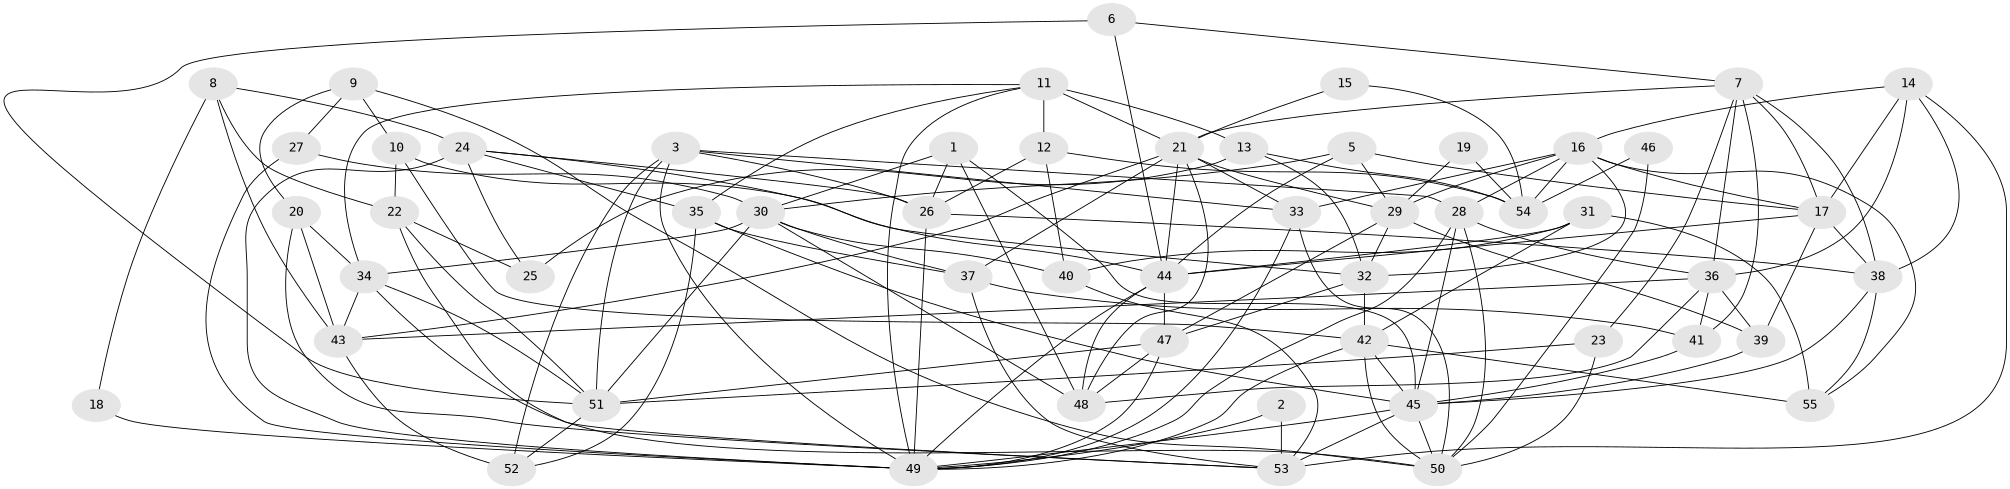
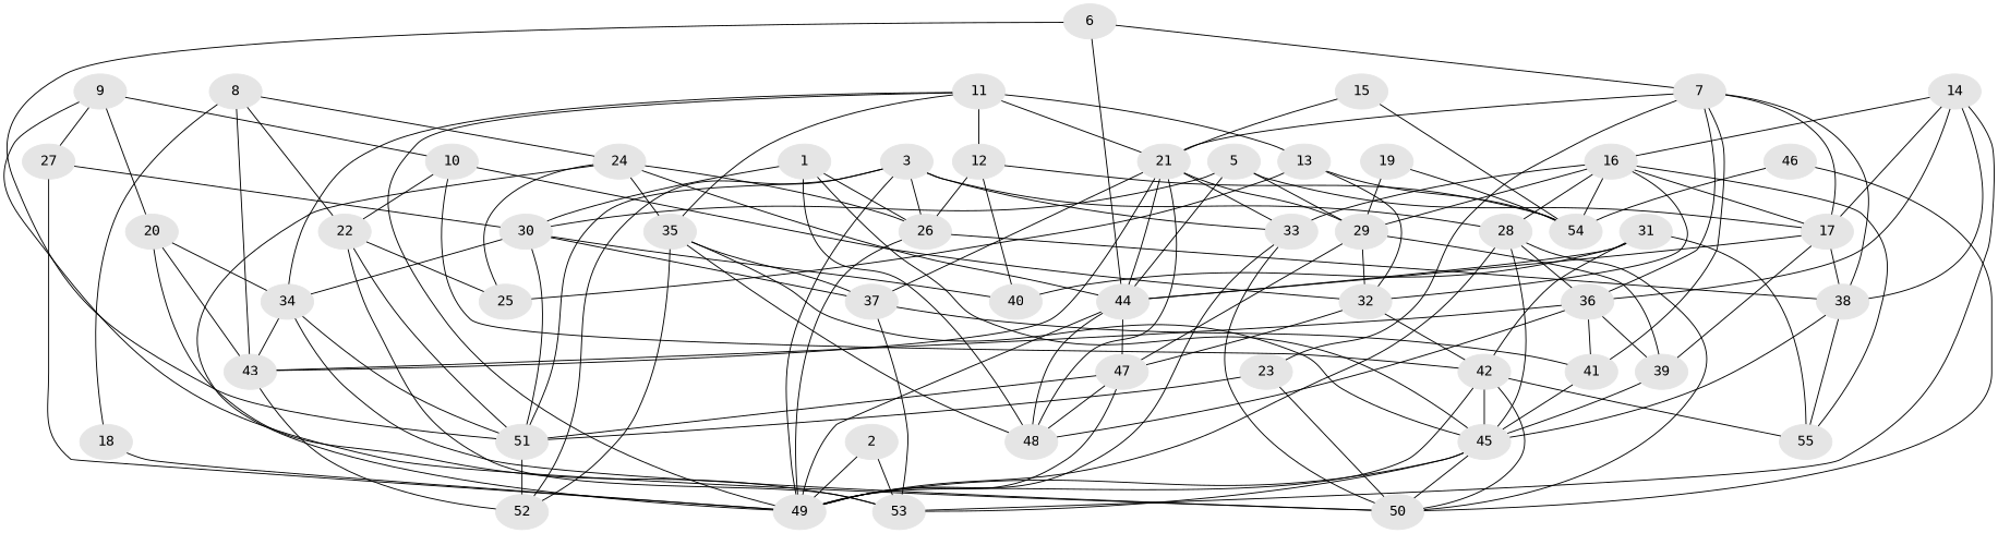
  graph {
    fontname="DejaVu Sans Mono"
    node [color=gray90 fontname="DejaVu Sans Mono" style=filled]
    edge [fontname="DejaVu Sans Mono" weight=1.0]
    1
    26
    30
    45
    48
    49
    38
    51
    34
    40
    37
    53
    50
    2
    3
    28
    33
    52
    36
    16
    17
    29
    32
    54
    55
    21
    44
    43
    5
    39
    47
    6
    7
    23
    41
    8
    18
    22
    24
    25
    35
    9
    10
    20
    27
    42
    11
    12
    13
    14
    15
    19
    31
    46
    1 -- 26
    1 -- 30
    1 -- 45
    1 -- 48
    26 -- 49
    26 -- 38
-   30 -- 48
+   35 -- 48
    30 -- 51
    30 -- 34
    30 -- 40
    30 -- 37
    45 -- 49
    45 -- 53
    45 -- 50
    38 -- 45
    38 -- 55
    51 -- 52
    34 -- 51
    34 -- 50
    34 -- 43
-   40 -- 53
    37 -- 53
    37 -- 41
    2 -- 49
    2 -- 53
    3 -- 26
    3 -- 49
    3 -- 51
    3 -- 28
    3 -- 33
    3 -- 52
    28 -- 45
    28 -- 49
    28 -- 50
    28 -- 36
    33 -- 49
    33 -- 50
    36 -- 48
    36 -- 43
    36 -- 39
    36 -- 41
    16 -- 28
    16 -- 33
    16 -- 17
    16 -- 29
    16 -- 32
    16 -- 54
    16 -- 55
    17 -- 38
    17 -- 44
    17 -- 39
    29 -- 32
    29 -- 39
    29 -- 47
    32 -- 47
    32 -- 42
    21 -- 48
    21 -- 37
    21 -- 33
    21 -- 29
    21 -- 44
    21 -- 43
    44 -- 48 [weight=2.0]
    44 -- 49
    44 -- 47 [weight=3.0]
    43 -- 52 [weight=2.0]
    5 -- 30
    5 -- 17
    5 -- 29
    5 -- 44
    39 -- 45
    47 -- 48
    47 -- 49
    47 -- 51
    6 -- 51
    6 -- 44
    6 -- 7
    7 -- 38
    7 -- 36
    7 -- 17
    7 -- 21
    7 -- 23
    7 -- 41
    23 -- 51
    23 -- 50
    41 -- 45
    8 -- 43
    8 -- 18
    8 -- 22
    8 -- 24
    18 -- 49
    22 -- 51
    22 -- 53
    22 -- 25
    24 -- 26
    24 -- 49
    24 -- 44
    24 -- 25
    24 -- 35
    35 -- 45
    35 -- 37
    35 -- 52
    9 -- 50
    9 -- 10
    9 -- 20
    9 -- 27
    10 -- 32
    10 -- 22
    10 -- 42
    20 -- 34
    20 -- 53
    20 -- 43
    27 -- 30
    27 -- 49 [weight=2.0]
    42 -- 45
    42 -- 49
    42 -- 50
    42 -- 55 [weight=2.0]
    11 -- 49
    11 -- 34
    11 -- 21
    11 -- 35
    11 -- 12
    11 -- 13 [weight=2.0]
    12 -- 26
    12 -- 40
    12 -- 54
    13 -- 32
    13 -- 54
    13 -- 25 [weight=2.0]
    14 -- 38
    14 -- 53
    14 -- 36
    14 -- 16
    14 -- 17
    15 -- 54
    15 -- 21
    19 -- 29
    19 -- 54
    31 -- 40
    31 -- 55
    31 -- 44
    31 -- 42
    46 -- 50
    46 -- 54
  }
